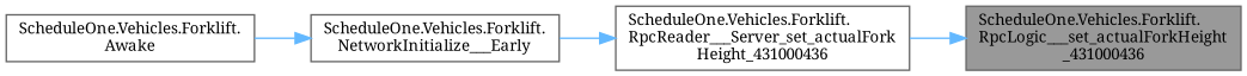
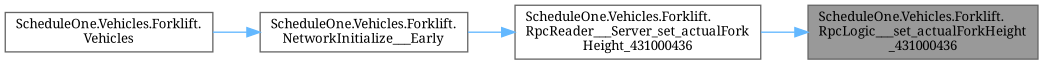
  digraph {
    fontname="Noto Serif"
    rankdir=RL
    node [color=grey40 fillcolor=white fontname="Noto Serif" fontsize=10 shape=box style=filled]
    edge [color=steelblue1 dir=back fontname="Noto Serif" fontsize=10 labelfontname=Helvetica labelfontsize=10 style=solid]
    n1 [color=gray40 fillcolor=grey60 fontcolor=black height=0.2 label="ScheduleOne.Vehicles.Forklift.\lRpcLogic___set_actualForkHeight\l_431000436" width=0.4]
    n2 [height=0.2 label="ScheduleOne.Vehicles.Forklift.\lRpcReader___Server_set_actualFork\lHeight_431000436" width=0.4]
    n3 [height=0.2 label="ScheduleOne.Vehicles.Forklift.\lNetworkInitialize___Early" width=0.4]
-   n4 [height=0.2 label="ScheduleOne.Vehicles.Forklift.\lAwake" width=0.4]
+   n4 [height=0.2 label="ScheduleOne.Vehicles.Forklift.\lVehicles" width=0.4]
    n1 -> n2
    n2 -> n3
    n3 -> n4
  }
